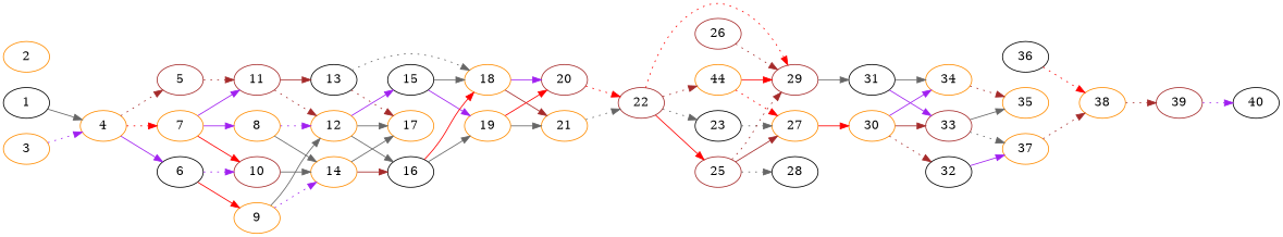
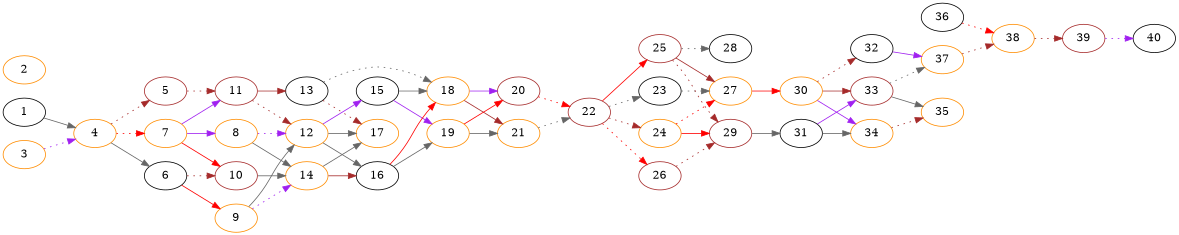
  digraph {
    rankdir=LR
    node [alpha=0.10 color=darkorange]
    edge [color=gray40 style=solid]
    1 [alpha=0.17 color=black expect_size=30852096]
    4 [alpha=0.20 expect_size=41957376]
    5 [color=brown expect_size=27488256]
    6 [alpha=0.09 color=black expect_size=29065216]
    7 [alpha=0.18 expect_size=20708352]
    11 [alpha=0.19 color=brown expect_size=32330752]
    9 [expect_size=26467328]
    10 [alpha=0.11 color=brown expect_size=50635776]
    8 [alpha=0.16 expect_size=34861056]
    2 [alpha=0.07 expect_size=51408896]
    3 [expect_size=47129600]
    12 [alpha=0.12 expect_size=24696832]
    13 [alpha=0.04 color=black expect_size=41063424]
    14 [alpha=0.15 expect_size=16417792]
    15 [alpha=0.01 color=black expect_size=16268288]
    16 [alpha=0.03 color=black expect_size=39725056]
    17 [alpha=0.20 expect_size=12912640]
    18 [alpha=0.19 expect_size=8896512]
    19 [alpha=0.04 expect_size=45962240]
    20 [alpha=0.11 color=brown expect_size=21541888]
    21 [expect_size=48647168]
    22 [alpha=0.07 color=brown expect_size=46285824]
    23 [alpha=0.03 color=black expect_size=28322816]
-   24 [alpha=0.14 expect_size=37672960 label=44]
+   24 [alpha=0.14 expect_size=37672960]
    25 [alpha=0.15 color=brown expect_size=25007104]
    26 [alpha=0.06 color=brown expect_size=26578944]
    27 [alpha=0.03 expect_size=32929792]
    29 [alpha=0.12 color=brown expect_size=28893184]
    28 [alpha=0.13 color=black expect_size=32380928]
    30 [expect_size=37487616]
    31 [alpha=0.20 color=black expect_size=16622592]
    32 [alpha=0.18 color=black expect_size=39095296]
    33 [alpha=0.11 color=brown expect_size=9511936]
    34 [alpha=0.08 expect_size=16947200]
    37 [alpha=0.08 expect_size=5986304]
    35 [alpha=0.11 expect_size=50930688]
    38 [expect_size=13533184]
    36 [alpha=0.08 color=black expect_size=39335936]
    39 [alpha=0.09 color=brown expect_size=44409856]
    40 [alpha=0.15 color=black expect_size=25469952]
    1 -> 4
    4 -> 5 [color=brown style=dotted]
-   4 -> 6 [color=purple]
+   4 -> 6
    4 -> 7 [color=red style=dotted]
    5 -> 11 [color=brown style=dotted]
    6 -> 9 [color=red]
-   6 -> 10 [color=purple style=dotted]
+   6 -> 10 [color=brown style=dotted]
    7 -> 11 [color=purple]
    7 -> 10 [color=red]
    7 -> 8 [color=purple]
    11 -> 12 [color=brown style=dotted]
    11 -> 13 [color=brown]
    9 -> 12
    9 -> 14 [color=purple style=dotted]
    10 -> 14
    8 -> 12 [color=purple style=dotted]
    8 -> 14
    3 -> 4 [color=purple style=dotted]
    12 -> 15 [color=purple]
    12 -> 16
    12 -> 17
    13 -> 17 [color=brown style=dotted]
    13 -> 18 [style=dotted]
    14 -> 16 [color=brown]
    14 -> 17
    15 -> 18
    15 -> 19 [color=purple]
    16 -> 18 [color=red]
    16 -> 19
    18 -> 20 [color=purple]
    18 -> 21 [color=brown]
    19 -> 20 [color=red]
    19 -> 21
    20 -> 22 [color=red style=dotted]
    21 -> 22 [style=dotted]
    22 -> 23 [style=dotted]
    22 -> 24 [color=brown style=dotted]
    22 -> 25 [color=red]
-   22 -> 29 [color=red style=dotted]
+   22 -> 26 [color=red style=dotted]
    23 -> 27 [style=dotted]
    24 -> 27 [color=red style=dotted]
    24 -> 29 [color=red]
    25 -> 27 [color=brown]
    25 -> 29 [color=brown style=dotted]
    25 -> 28 [style=dotted]
    26 -> 29 [color=brown style=dotted]
    27 -> 30 [color=red]
    29 -> 31
    30 -> 32 [color=brown style=dotted]
    30 -> 33 [color=brown]
    30 -> 34 [color=purple]
    31 -> 33 [color=purple]
    31 -> 34
    32 -> 37 [color=purple]
    33 -> 37 [style=dotted]
    33 -> 35
    34 -> 35 [color=brown style=dotted]
    37 -> 38 [color=brown style=dotted]
    38 -> 39 [color=brown style=dotted]
    36 -> 38 [color=red style=dotted]
    39 -> 40 [color=purple style=dotted]
  }
